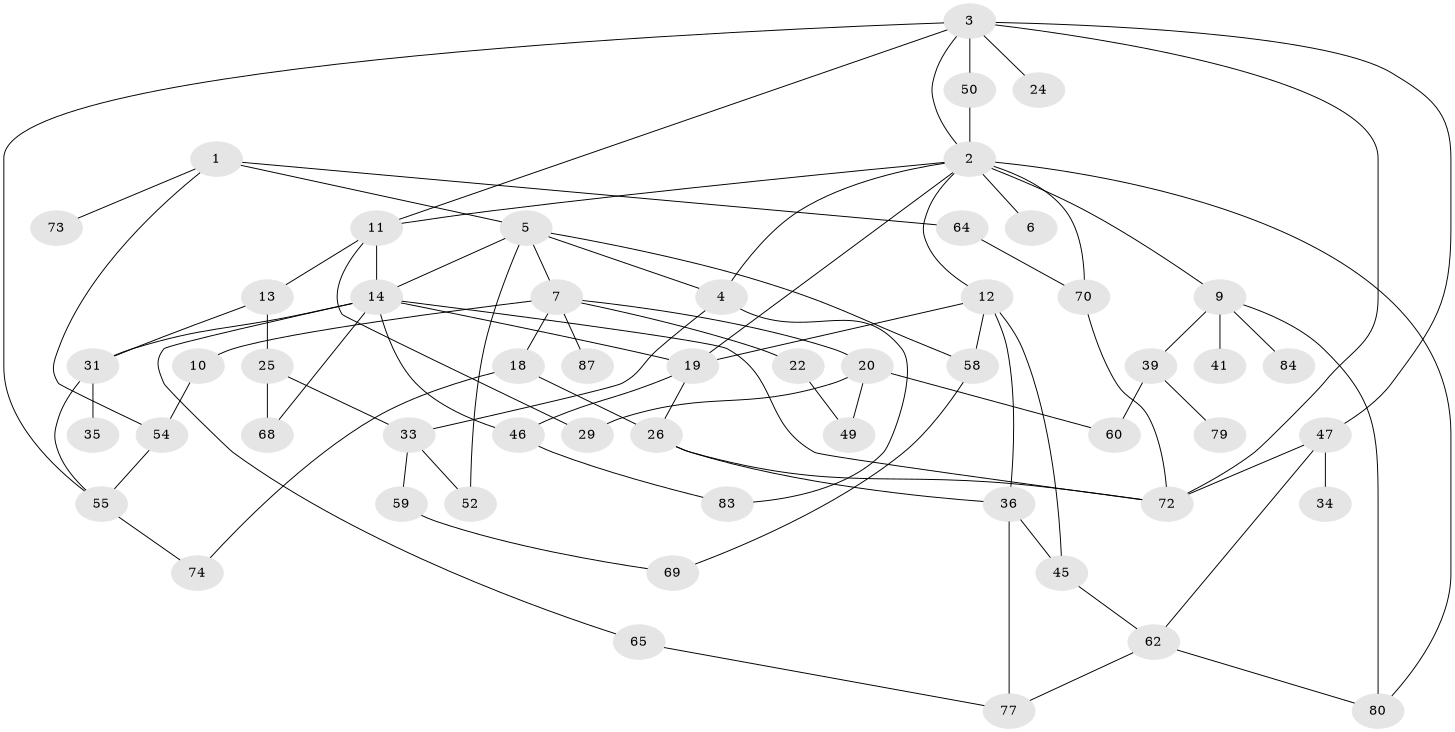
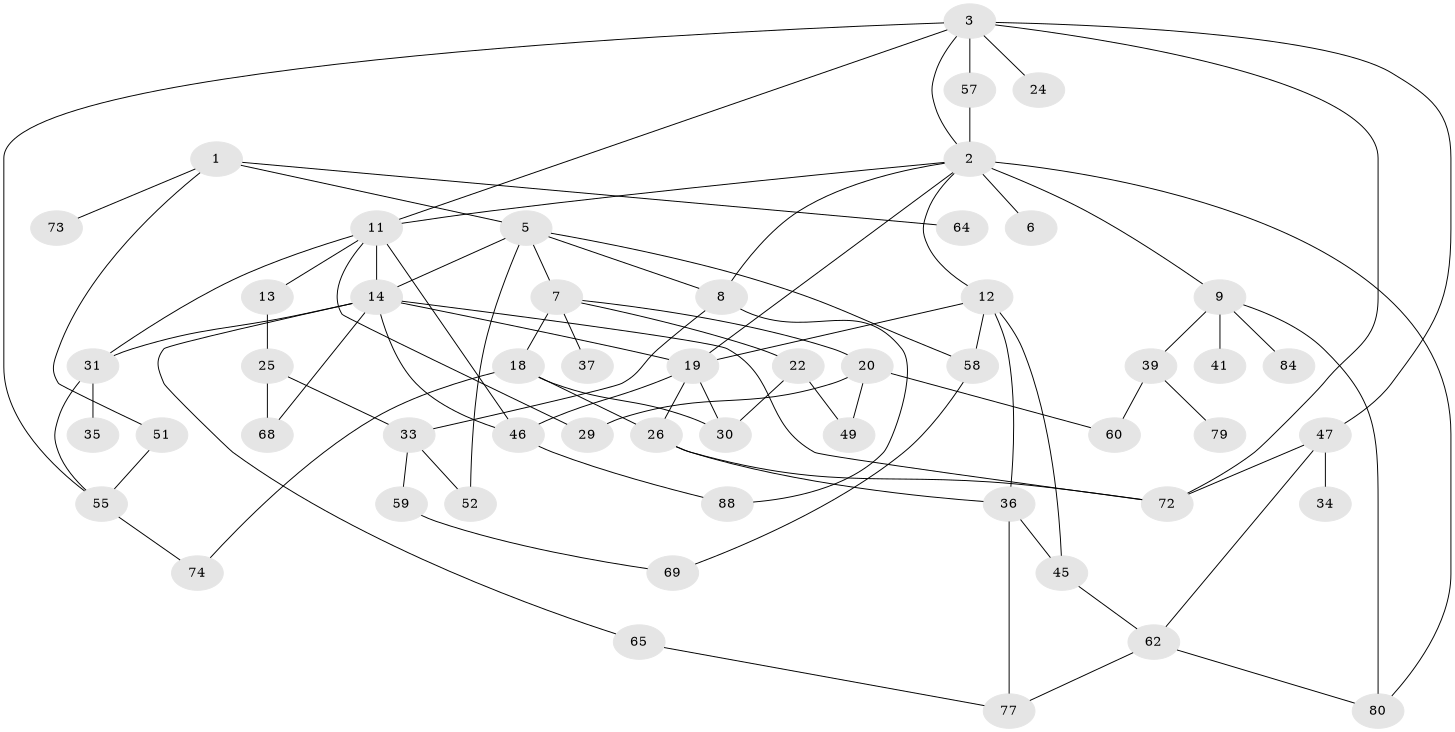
  graph {
    fontname="DejaVu Serif"
    node [color=gray90 fontname="DejaVu Serif" style=filled]
    edge [fontname="DejaVu Serif"]
    1 [super="+38"]
    5 [super="+48"]
-   54 [super="+85"]
+   54 [super="+85" label=51]
    64
    73
    2 [super="+4"]
    3 [super="+47"]
    6
-   8 [label=4]
+   8
    9 [super="+28"]
    11 [super="+23"]
    12 [super="+51"]
    19 [super="+21"]
-   70 [super="+82"]
    80 [super="+86"]
    7 [super="+16"]
    14 [super="+15"]
    52
    58
    55 [super="+71"]
    n21 [label=47 super="+32"]
    24
-   50
+   50 [label=57]
    72
    33 [super="+63"]
-   83
+   83 [label=88]
    39 [super="+56"]
    41
    84
    13
    29
    31 [super="+53"]
    46 [super="+57"]
    36 [super="+81"]
    45 [super="+78"]
    26 [super="+27"]
+   30 [super="+42"]
    34
    62
    74
-   10
    18 [super="+44"]
    20 [super="+43"]
    22
-   37 [label=87]
+   37
    65
    68 [super="+75"]
    69
    49 [super="+61"]
    60 [super="+76"]
    59
    79
    25 [super="+40"]
    35
    77
    1 -- 5
    1 -- 54
    1 -- 64
    1 -- 73
    5 -- 8
    5 -- 7
    5 -- 14
    5 -- 52
    5 -- 58
    54 -- 55
-   64 -- 70
    2 -- 3
    2 -- 6
    2 -- 8
    2 -- 9
    2 -- 11
    2 -- 12
    2 -- 19
-   2 -- 70
    2 -- 80
    3 -- 11
    3 -- 55
    3 -- n21
    3 -- 24
    3 -- 50
    3 -- 72
    8 -- 33
    8 -- 83
    9 -- 80
    9 -- 39
    9 -- 41
    9 -- 84
    11 -- 14
    11 -- 13
    11 -- 29
-   13 -- 31
+   11 -- 31
+   11 -- 46
    12 -- 19
    12 -- 58
    12 -- 36 [weight=2]
    12 -- 45
    19 -- 46
    19 -- 26
-   70 -- 72
-   7 -- 10
+   19 -- 30
    7 -- 18
    7 -- 20
    7 -- 22
    7 -- 37
    14 -- 19
    14 -- 72
    14 -- 31
    14 -- 46
    14 -- 65
    14 -- 68
    58 -- 69
    55 -- 74
    n21 -- 72
    n21 -- 34
    n21 -- 62
    50 -- 2 [weight=2]
    33 -- 52
    33 -- 59
    39 -- 60
    39 -- 79
    13 -- 25
    31 -- 55
    31 -- 35
    46 -- 83
    36 -- 45
    36 -- 77
    45 -- 62
    26 -- 72
    26 -- 36
    62 -- 80
    62 -- 77
-   10 -- 54
    18 -- 26
+   18 -- 30
    18 -- 74
    20 -- 29
    20 -- 49
    20 -- 60
+   22 -- 30
    22 -- 49
    65 -- 77
    59 -- 69
    25 -- 33
    25 -- 68
  }
